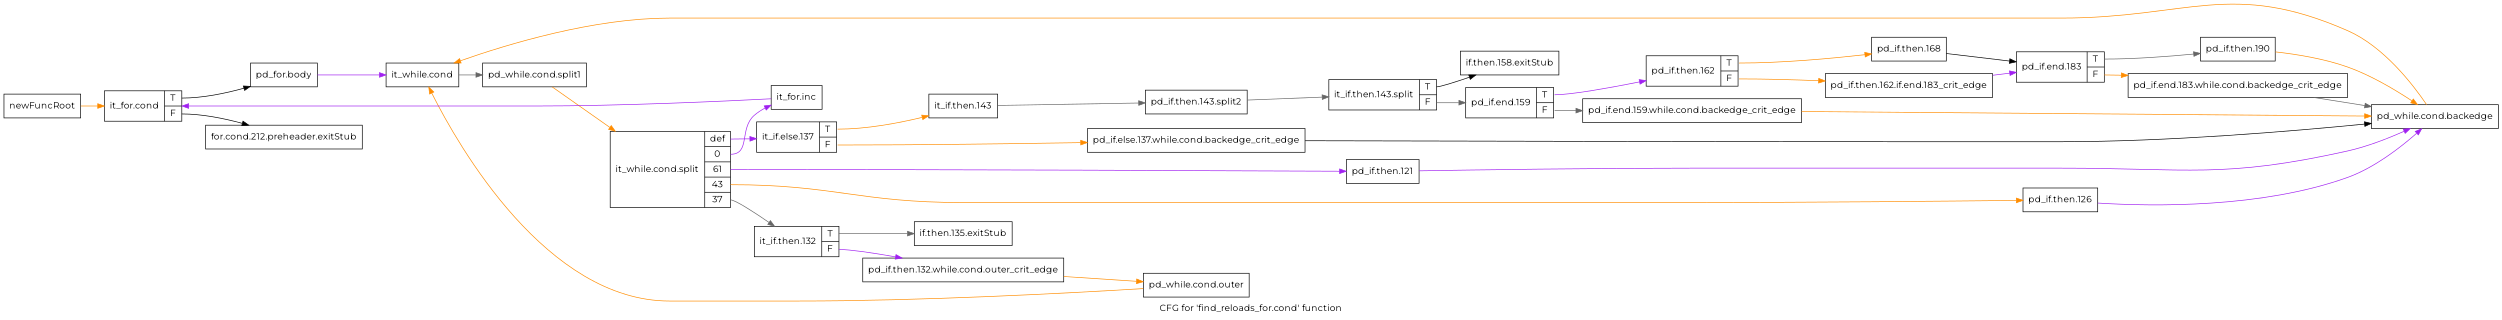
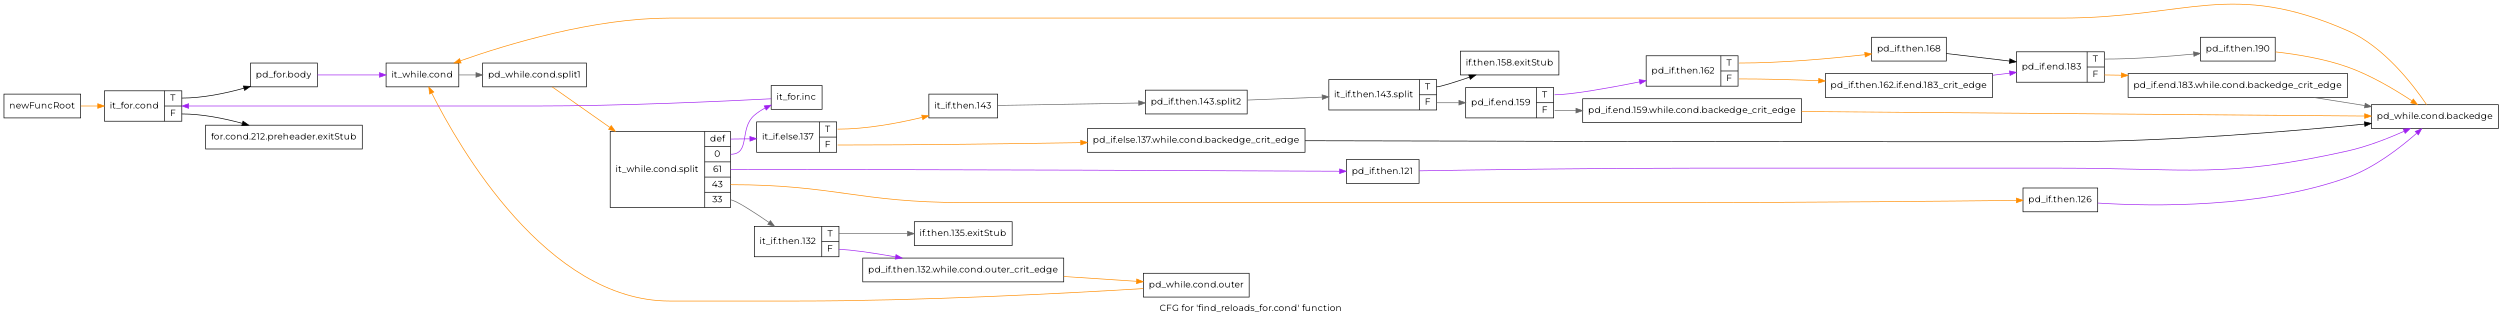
  digraph {
    fontname=Montserrat
    label="CFG for 'find_reloads_for.cond' function"
    rankdir=LR
    node [fontname=Montserrat shape=record]
    edge [color=darkorange fontname=Montserrat]
    n1 [label="{newFuncRoot}"]
    n2 [label="{it_for.cond|{<s0>T|<s1>F}}"]
    n3 [label="{for.cond.212.preheader.exitStub}"]
    n4 [label="{pd_for.body}"]
    n5 [label="{it_while.cond}"]
    n6 [label="{if.then.135.exitStub}"]
    n7 [label="{if.then.158.exitStub}"]
    n8 [label="{pd_while.cond.outer}"]
    n9 [label="{pd_while.cond.split1}"]
-   n10 [label="{it_while.cond.split|{<s0>def|<s1>0|<s2>61|<s3>43|<s4>37}}"]
+   n10 [label="{it_while.cond.split|{<s0>def|<s1>0|<s2>61|<s3>43|<s4>33}}"]
    n11 [label="{it_if.else.137|{<s0>T|<s1>F}}"]
    n12 [label="{it_for.inc}"]
    n13 [label="{pd_if.then.121}"]
    n14 [label="{pd_if.then.126}"]
    n15 [label="{it_if.then.132|{<s0>T|<s1>F}}"]
    n16 [label="{it_if.then.143}"]
    n17 [label="{pd_if.else.137.while.cond.backedge_crit_edge}"]
    n18 [label="{pd_while.cond.backedge}"]
    n19 [label="{pd_if.then.132.while.cond.outer_crit_edge}"]
    n20 [label="{pd_if.then.143.split2}"]
    n21 [label="{it_if.then.143.split|{<s0>T|<s1>F}}"]
    n22 [label="{pd_if.end.159|{<s0>T|<s1>F}}"]
    n23 [label="{pd_if.then.162|{<s0>T|<s1>F}}"]
    n24 [label="{pd_if.end.159.while.cond.backedge_crit_edge}"]
    n25 [label="{pd_if.then.168}"]
    n26 [label="{pd_if.then.162.if.end.183_crit_edge}"]
    n27 [label="{pd_if.end.183|{<s0>T|<s1>F}}"]
    n28 [label="{pd_if.then.190}"]
    n29 [label="{pd_if.end.183.while.cond.backedge_crit_edge}"]
    n1 -> n2
    n2 -> n3 [color=black tailport=s1]
    n2 -> n4 [color=black tailport=s0]
    n4 -> n5 [color=purple]
    n5 -> n9 [color=gray40]
    n8 -> n5
    n9 -> n10
    n10 -> n11 [color=purple tailport=s0]
    n10 -> n12 [color=purple tailport=s1]
    n10 -> n13 [color=purple tailport=s2]
    n10 -> n14 [tailport=s3]
    n10 -> n15 [color=gray40 tailport=s4]
    n11 -> n16 [tailport=s0]
    n11 -> n17 [tailport=s1]
    n12 -> n2 [color=purple]
    n13 -> n18 [color=purple]
    n14 -> n18 [color=purple]
    n15 -> n6 [color=gray40 tailport=s0]
    n15 -> n19 [color=purple tailport=s1]
    n16 -> n20 [color=gray40]
    n17 -> n18 [color=black]
    n18 -> n5
    n19 -> n8
    n20 -> n21 [color=gray40]
    n21 -> n7 [color=black tailport=s0]
    n21 -> n22 [color=gray40 tailport=s1]
    n22 -> n23 [color=purple tailport=s0]
    n22 -> n24 [color=gray40 tailport=s1]
    n23 -> n25 [tailport=s0]
    n23 -> n26 [tailport=s1]
    n24 -> n18
    n25 -> n27 [color=black]
    n26 -> n27 [color=purple]
    n27 -> n28 [color=gray40 tailport=s0]
    n27 -> n29 [tailport=s1]
    n28 -> n18
    n29 -> n18 [color=gray40]
  }
